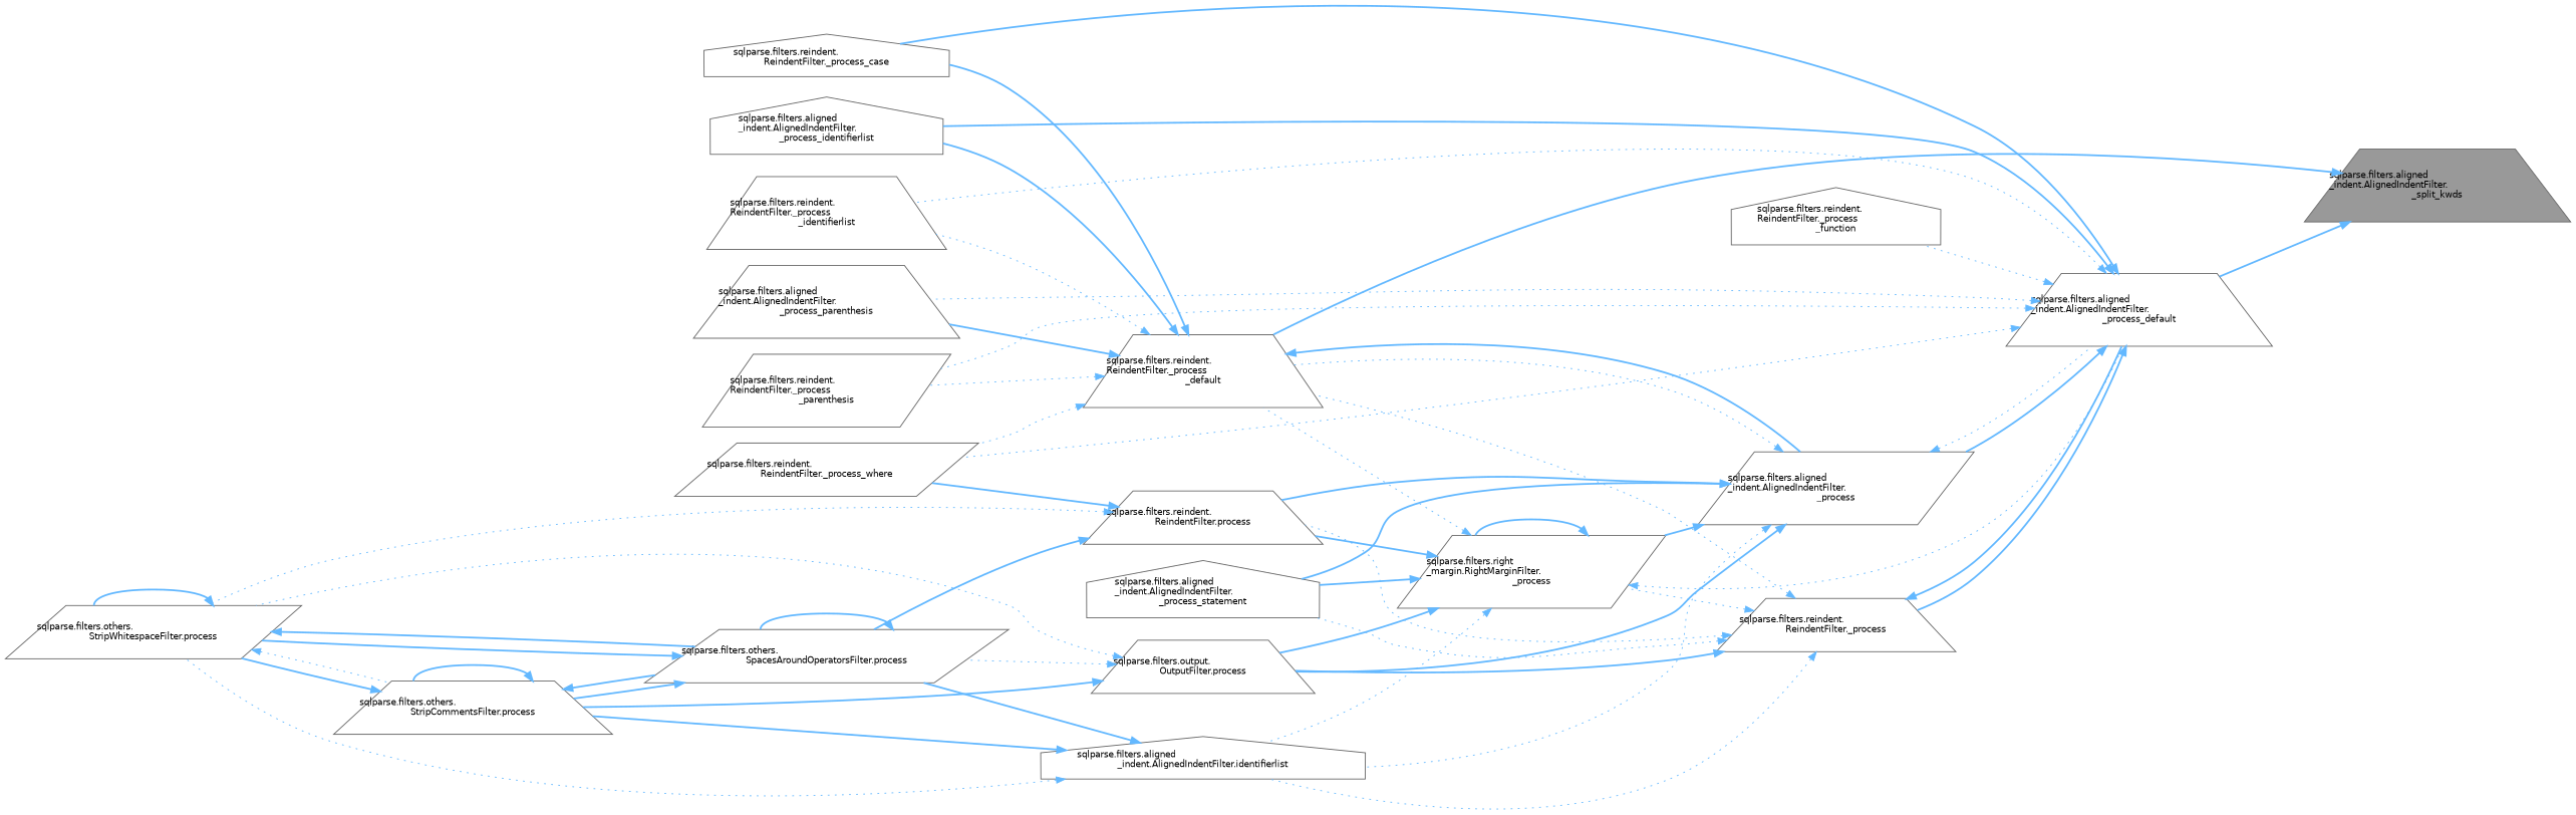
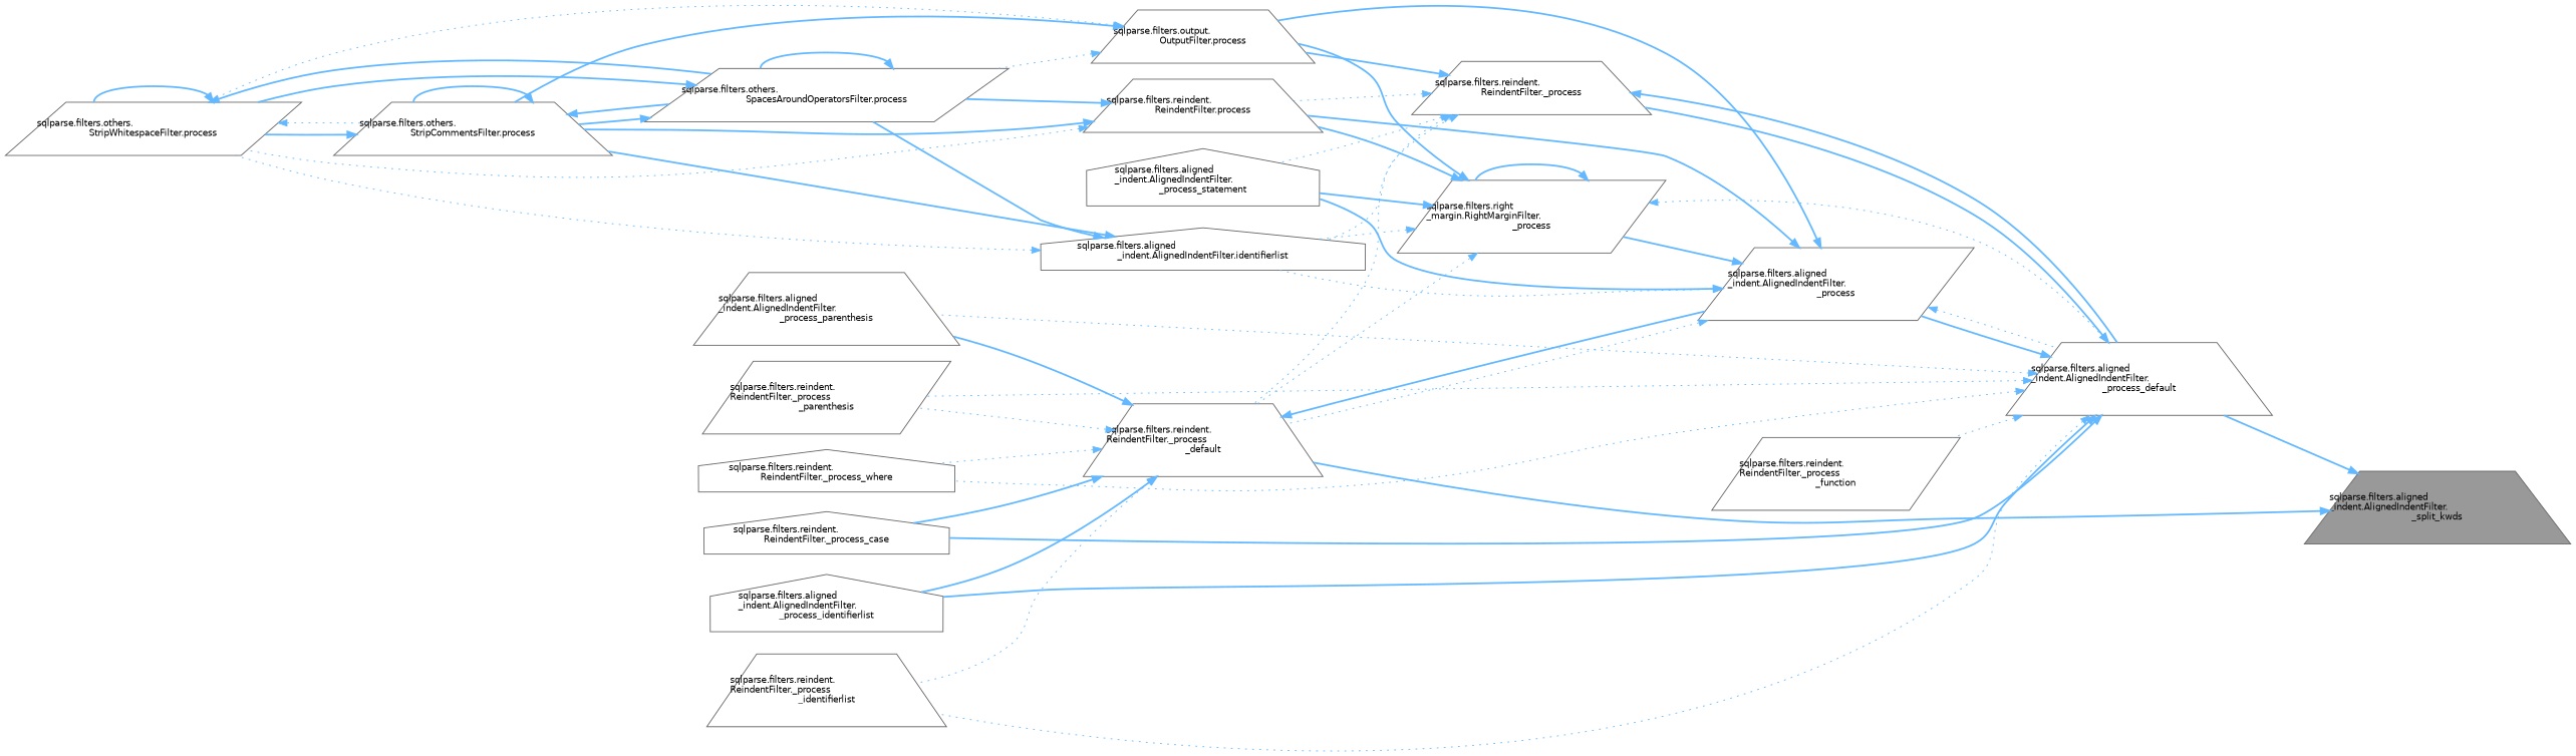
  digraph {
    rankdir=RL
    node [color=grey40 fillcolor=white fontname=Helvetica fontsize=10 shape=trapezium style=filled]
    edge [color=steelblue1 dir=back fontname=Helvetica fontsize=10 labelfontname=Helvetica labelfontsize=10 style=bold]
    n1 [color=gray40 fillcolor=grey60 fontcolor=black height=0.2 label="sqlparse.filters.aligned\l_indent.AlignedIndentFilter.\l_split_kwds" width=0.4]
    n2 [height=0.2 label="sqlparse.filters.aligned\l_indent.AlignedIndentFilter.\l_process_default" width=0.4]
    n3 [height=0.2 label="sqlparse.filters.reindent.\lReindentFilter._process\l_default" width=0.4]
    n4 [height=0.2 label="sqlparse.filters.aligned\l_indent.AlignedIndentFilter.\l_process" shape=parallelogram width=0.4]
    n5 [height=0.2 label="sqlparse.filters.reindent.\lReindentFilter._process" width=0.4]
    n6 [height=0.2 label="sqlparse.filters.reindent.\lReindentFilter._process_case" shape=house width=0.4]
-   n7 [height=0.2 label="sqlparse.filters.reindent.\lReindentFilter._process\l_function" shape=house width=0.4]
+   n7 [height=0.2 label="sqlparse.filters.reindent.\lReindentFilter._process\l_function" shape=parallelogram width=0.4]
    n8 [height=0.2 label="sqlparse.filters.aligned\l_indent.AlignedIndentFilter.\l_process_identifierlist" shape=house width=0.4]
    n9 [height=0.2 label="sqlparse.filters.reindent.\lReindentFilter._process\l_identifierlist" width=0.4]
    n10 [height=0.2 label="sqlparse.filters.aligned\l_indent.AlignedIndentFilter.\l_process_parenthesis" width=0.4]
    n11 [height=0.2 label="sqlparse.filters.reindent.\lReindentFilter._process\l_parenthesis" shape=parallelogram width=0.4]
-   n12 [height=0.2 label="sqlparse.filters.reindent.\lReindentFilter._process_where" shape=parallelogram width=0.4]
+   n12 [height=0.2 label="sqlparse.filters.reindent.\lReindentFilter._process_where" shape=house width=0.4]
    n13 [height=0.2 label="sqlparse.filters.right\l_margin.RightMarginFilter.\l_process" shape=parallelogram width=0.4]
    n14 [height=0.2 label="sqlparse.filters.aligned\l_indent.AlignedIndentFilter.\l_process_statement" shape=house width=0.4]
    n15 [height=0.2 label="sqlparse.filters.aligned\l_indent.AlignedIndentFilter.identifierlist" shape=house width=0.4]
    n16 [height=0.2 label="sqlparse.filters.output.\lOutputFilter.process" width=0.4]
    n17 [height=0.2 label="sqlparse.filters.reindent.\lReindentFilter.process" width=0.4]
    n18 [height=0.2 label="sqlparse.filters.others.\lSpacesAroundOperatorsFilter.process" shape=parallelogram width=0.4]
    n19 [height=0.2 label="sqlparse.filters.others.\lStripCommentsFilter.process" width=0.4]
    n20 [height=0.2 label="sqlparse.filters.others.\lStripWhitespaceFilter.process" shape=parallelogram width=0.4]
    n1 -> n2
    n1 -> n3
    n2 -> n4
    n2 -> n5
    n2 -> n6
    n2 -> n7 [style=dotted]
    n2 -> n8
    n2 -> n9 [style=dotted]
    n2 -> n10 [style=dotted]
    n2 -> n11 [style=dotted]
    n2 -> n12 [style=dotted]
    n3 -> n4
    n3 -> n6
    n3 -> n8
    n3 -> n9 [style=dotted]
    n3 -> n10
    n3 -> n11 [style=dotted]
    n3 -> n12 [style=dotted]
    n4 -> n2 [style=dotted]
    n4 -> n3 [style=dotted]
    n4 -> n13
    n4 -> n14
    n4 -> n15 [style=dotted]
    n4 -> n16
    n4 -> n17
    n5 -> n2
    n5 -> n3 [style=dotted]
-   n5 -> n13 [style=dotted]
    n5 -> n14 [style=dotted]
    n5 -> n15 [style=dotted]
    n5 -> n16
    n5 -> n17 [style=dotted]
    n13 -> n2 [style=dotted]
    n13 -> n3 [style=dotted]
    n13 -> n13
    n13 -> n14
    n13 -> n15 [style=dotted]
    n13 -> n16
    n13 -> n17
    n15 -> n18
    n15 -> n19
    n15 -> n20 [style=dotted]
    n16 -> n18 [style=dotted]
    n16 -> n19
    n16 -> n20 [style=dotted]
    n17 -> n18
-   n17 -> n12
+   n17 -> n19
    n17 -> n20 [style=dotted]
    n18 -> n18
    n18 -> n19
    n18 -> n20
    n19 -> n18
    n19 -> n19
    n19 -> n20
    n20 -> n18
    n20 -> n19 [style=dotted]
    n20 -> n20
  }
